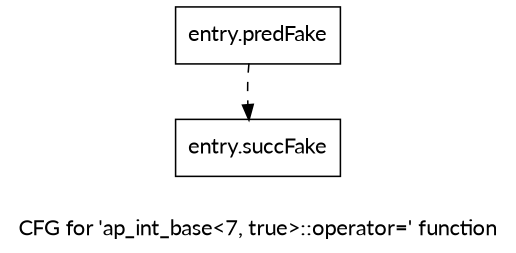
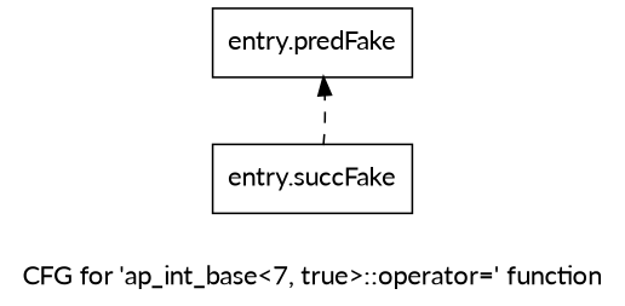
  digraph {
    label="CFG for 'ap_int_base\<7, true\>::operator=' function"
    fontname=Lato
    node [shape=record fontname=Lato]
    n1 [label="{entry.predFake}"]
    n2 [filename="/home/omerfaruk/tools/Xilinx/Vitis_HLS/2023.2/include/etc/ap_int_base.h" label="{entry.succFake}" linenumber=461]
-   n1 -> n2 [execusionnum=3 filename="/home/omerfaruk/tools/Xilinx/Vitis_HLS/2023.2/include/etc/ap_int_base.h" style=dashed fontname=Lato]
+   n2 -> n1 [execusionnum=3 filename="/home/omerfaruk/tools/Xilinx/Vitis_HLS/2023.2/include/etc/ap_int_base.h" style=dashed fontname=Lato]
  }
